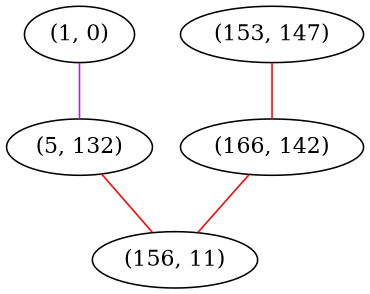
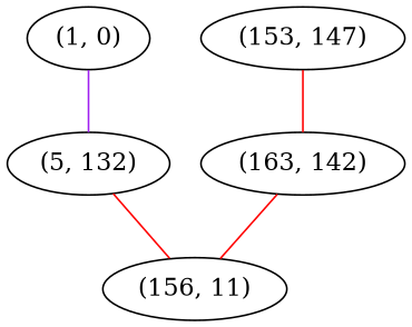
  graph {
    edge [color=red weight=1]
    n1 [label="(1, 0)"]
    n2 [label="(5, 132)"]
    "(156, 11)"
    "(153, 147)"
-   "(163, 142)" [label="(166, 142)"]
+   "(163, 142)"
    n1 -- n2 [color=purple weight=4]
    n2 -- "(156, 11)"
    "(153, 147)" -- "(163, 142)"
    "(163, 142)" -- "(156, 11)"
  }
